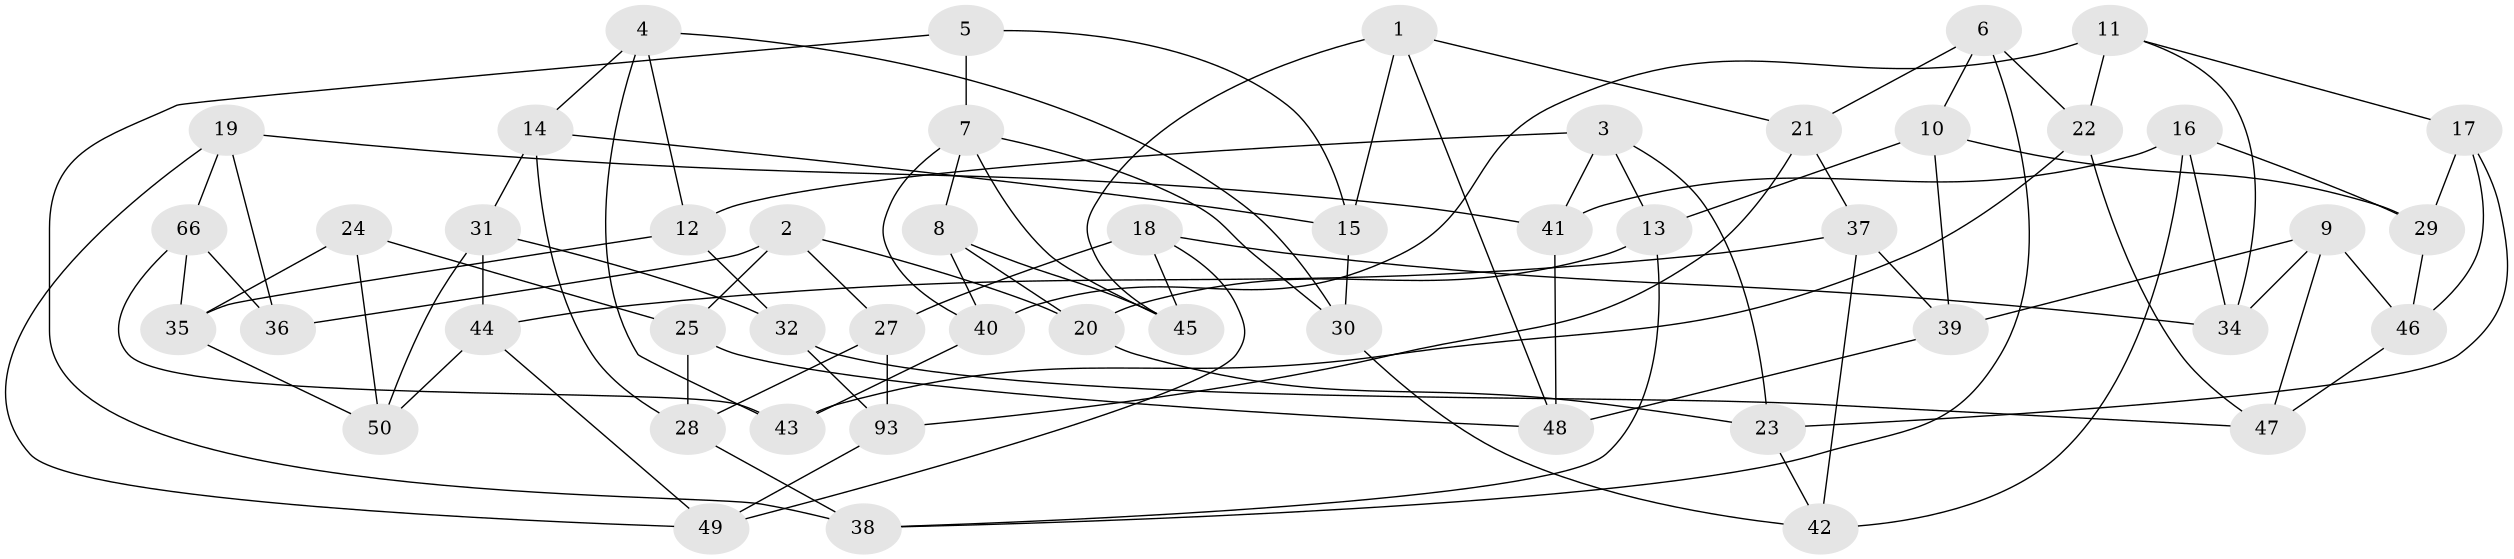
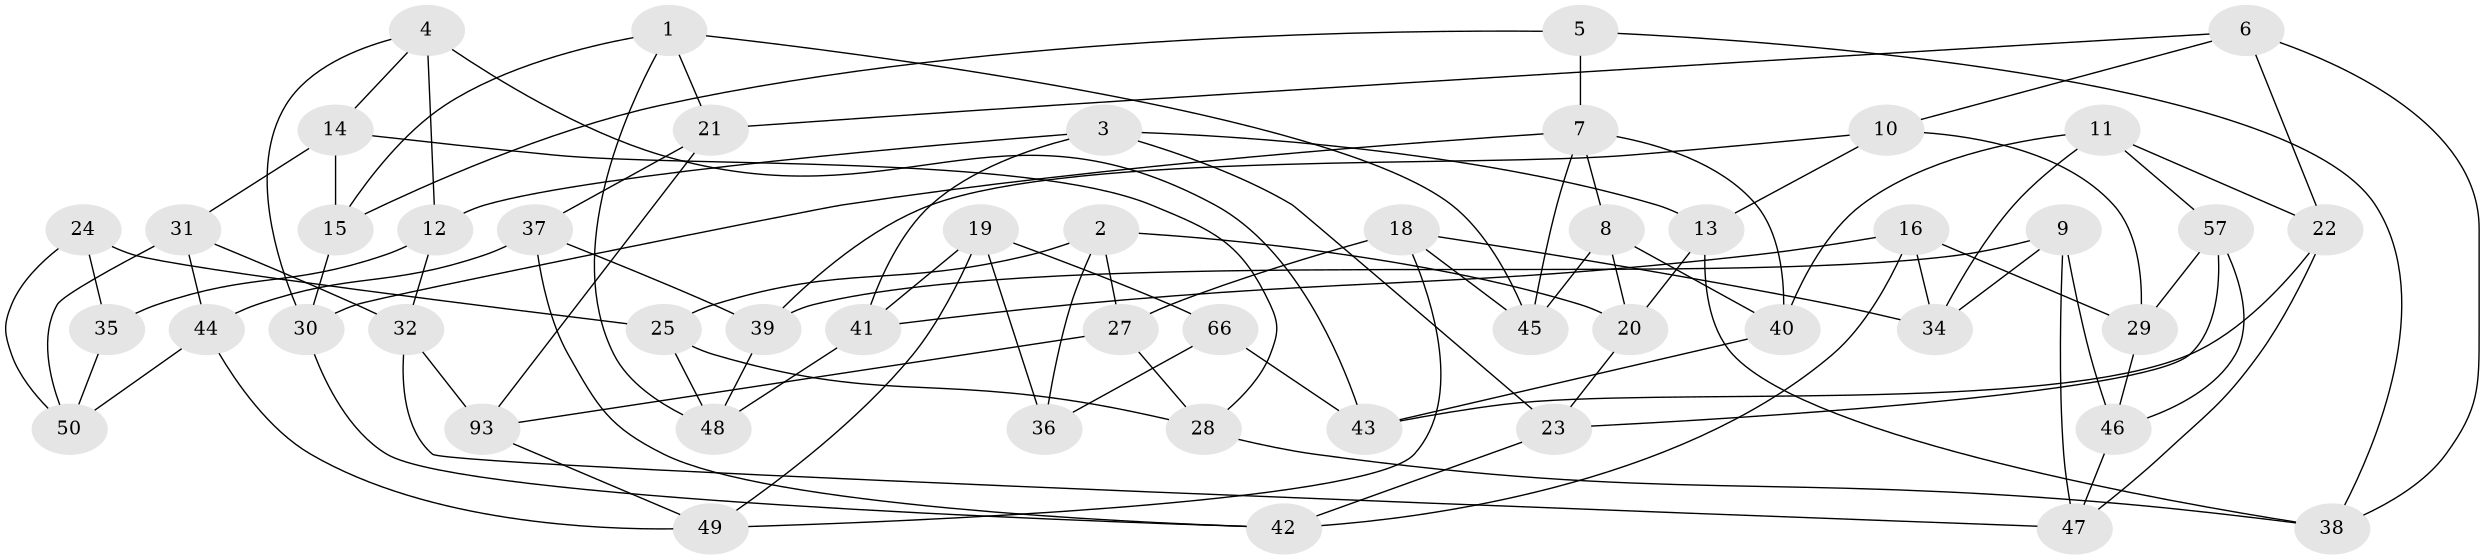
  graph {
    node [color=gray90 style=filled]
    1
    15
    21
    45
    48
    30
    n7 [label=93]
    37
    2
    20
    25
    27
    36
    23
    28
    3
    12
    13
    41
    32
    35
    38
    42
    4
    14
    43
    31
    5
    7
    8
    40
    6
    10
    22
    39
    29
    47
    9
    34
    46
    11
-   17
+   17 [label=57]
    50
    44
    16
    18
    49
    19
    n49 [label=66]
    24
    1 -- 15
    1 -- 21
    1 -- 45
    1 -- 48
    15 -- 30
    21 -- n7
    21 -- 37
    30 -- 42
    n7 -- 49
    37 -- 42
    37 -- 39
    37 -- 44
    2 -- 20
    2 -- 25
    2 -- 27
    2 -- 36
    20 -- 23
    25 -- 48
    25 -- 28
    27 -- n7
    27 -- 28
    23 -- 42
    28 -- 38
    3 -- 23
    3 -- 12
    3 -- 13
    3 -- 41
    12 -- 32
    12 -- 35
    13 -- 20
    13 -- 38
    41 -- 48
    32 -- n7
    32 -- 47
    35 -- 50
    4 -- 30
    4 -- 12
    4 -- 14
    4 -- 43
    14 -- 15
    14 -- 28
    14 -- 31
    31 -- 32
    31 -- 50
    31 -- 44
    5 -- 15
    5 -- 38
    5 -- 7
    7 -- 45
    7 -- 30
    7 -- 8
    7 -- 40
    8 -- 45
    8 -- 20
    8 -- 40
    40 -- 43
    6 -- 21
    6 -- 38
    6 -- 10
    6 -- 22
    10 -- 13
    10 -- 39
    10 -- 29
    22 -- 43
    22 -- 47
    39 -- 48
    29 -- 46
    9 -- 39
    9 -- 47
    9 -- 34
    9 -- 46
    46 -- 47
    11 -- 40
    11 -- 22
    11 -- 34
    11 -- 17
    17 -- 23
    17 -- 29
    17 -- 46
    44 -- 50
    44 -- 49
    16 -- 41
    16 -- 42
    16 -- 29
    16 -- 34
    18 -- 45
    18 -- 27
    18 -- 34
    18 -- 49
    19 -- 36
    19 -- 41
    19 -- 49
    19 -- n49
    n49 -- 36
-   n49 -- 35
    n49 -- 43
    24 -- 25
    24 -- 35
    24 -- 50
  }
